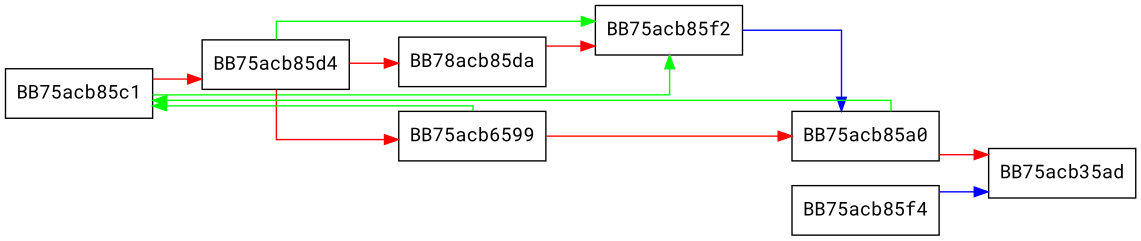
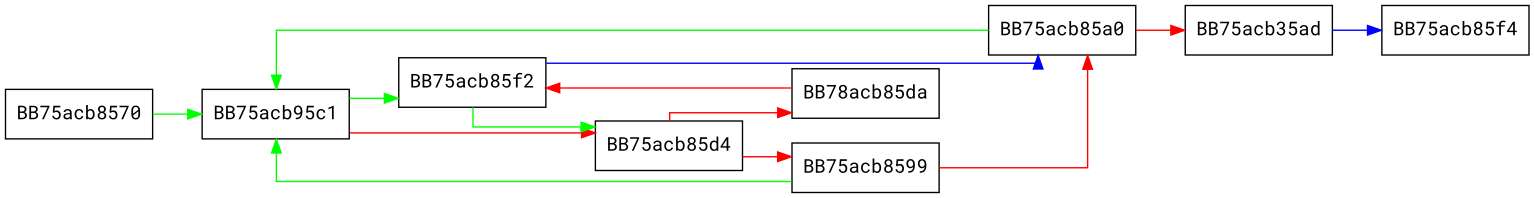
  digraph {
    fontname="Roboto Mono"
    rankdir=LR
    splines=ortho
    node [fontname="Roboto Mono" shape=box]
    edge [color=red fontname="Roboto Mono"]
-   BB75acb85c1
+   BB75acb8570
+   BB75acb85c1 [label=BB75acb95c1]
    BB75acb85f2
    BB75acb85d4
-   BB75acb8599 [label=BB75acb6599]
+   BB75acb8599
    BB75acb85a0
    n7 [label=BB78acb85da]
    n8 [label=BB75acb35ad]
    BB75acb85f4
+   BB75acb8570 -> BB75acb85c1 [color=green]
    BB75acb85c1 -> BB75acb85f2 [color=green]
    BB75acb85c1 -> BB75acb85d4
    BB75acb85f2 -> BB75acb85a0 [color=blue]
-   BB75acb85d4 -> BB75acb85f2 [color=green]
+   BB75acb85f2 -> BB75acb85d4 [color=green]
    BB75acb85d4 -> BB75acb8599
    BB75acb85d4 -> n7
    BB75acb8599 -> BB75acb85c1 [color=green]
    BB75acb8599 -> BB75acb85a0
    BB75acb85a0 -> BB75acb85c1 [color=green]
    BB75acb85a0 -> n8
    n7 -> BB75acb85f2
-   BB75acb85f4 -> n8 [color=blue]
+   n8 -> BB75acb85f4 [color=blue]
  }
